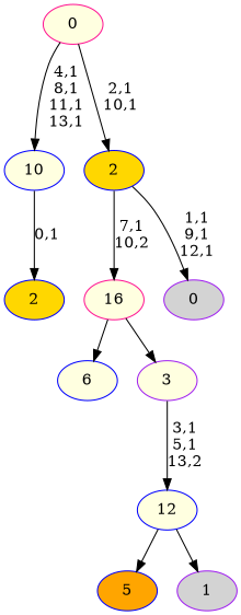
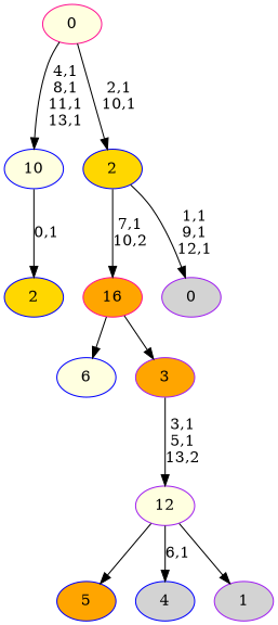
  digraph {
    node [color=blue fillcolor=lightyellow style=filled]
    n1 [label=6]
    n2 [fillcolor=orange label=5]
-   n4 [color=purple label=3]
-   12
-   16 [color=deeppink]
+   n3 [fillcolor=lightgrey label=4]
+   n4 [color=purple fillcolor=orange label=3]
+   12 [color=purple]
+   16 [color=deeppink fillcolor=orange]
    n7 [fillcolor=gold label=2]
    n8 [color=purple fillcolor=lightgrey label=1]
    10
    n10 [color=purple fillcolor=lightgrey label=0]
    2 [fillcolor=gold]
    0 [color=deeppink]
    n4 -> 12 [label="3,1\n5,1\n13,2"]
    12 -> n2
+   12 -> n3 [label="6,1"]
    12 -> n8
    16 -> n1
    16 -> n4
    10 -> n7 [label="0,1"]
    2 -> 16 [label="7,1\n10,2"]
    2 -> n10 [label="1,1\n9,1\n12,1"]
    0 -> 10 [label="4,1\n8,1\n11,1\n13,1"]
    0 -> 2 [label="2,1\n10,1"]
  }
